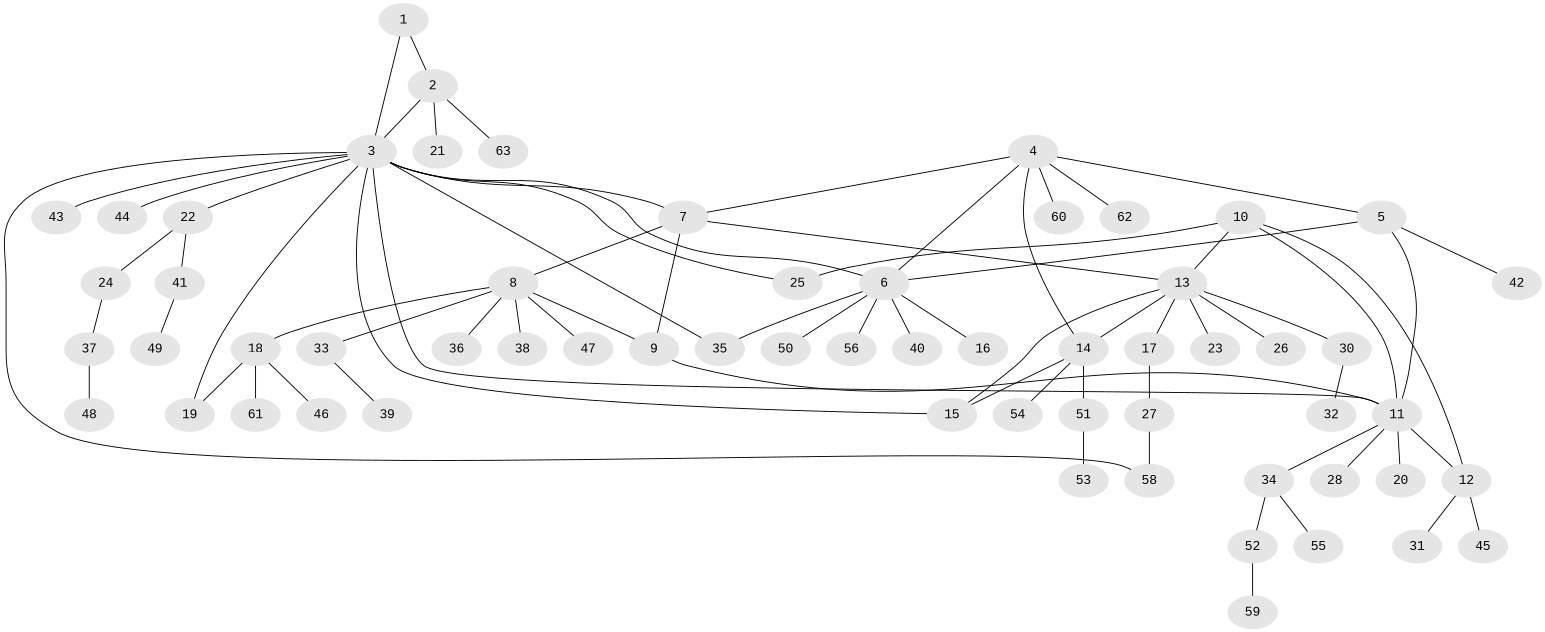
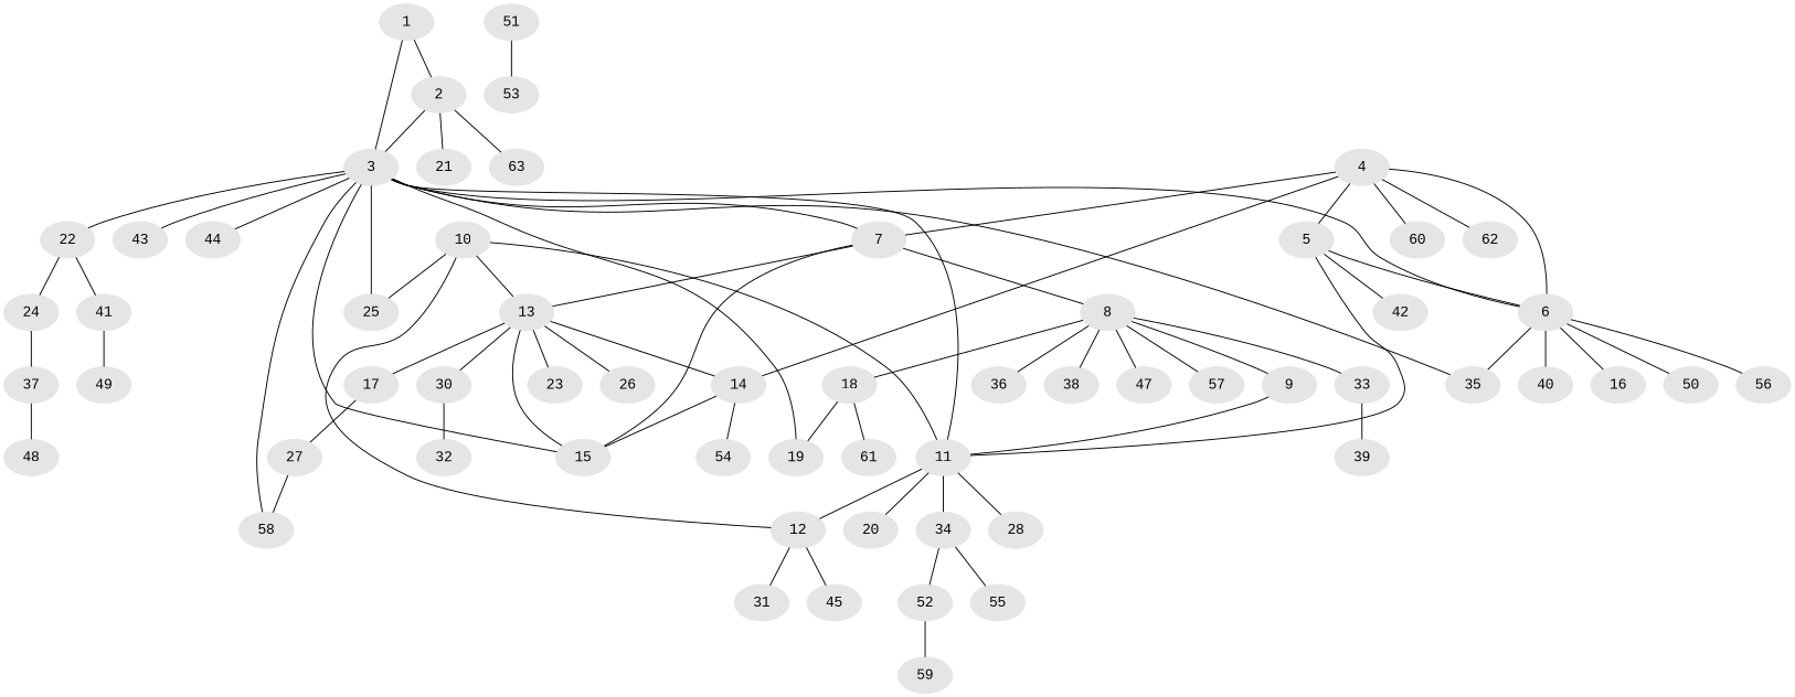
  graph {
    fontname="Liberation Mono"
    node [color=gray90 fontname="Liberation Mono" style=filled]
    edge [fontname="Liberation Mono"]
    1
    2
    3
    21
    63
    6
    7
    11
    15
    19
    22
    25
    35
    43
    44
    58
    40
    16
    50
    56
    8
    9
    13
    12
    20
    28
    34
    24
    41
    4
    5
    14
    60
    62
    42
    51
    54
    18
    33
    36
    38
    47
+   57
    17
    23
    26
    30
-   46
    61
    39
    10
    31
    45
    52
    55
    27
    32
    53
    37
    49
    48
    59
    1 -- 2
    1 -- 3
    2 -- 3
    2 -- 21
    2 -- 63
    3 -- 6
    3 -- 7
    3 -- 11
    3 -- 15
    3 -- 19
    3 -- 22
    3 -- 25
    3 -- 35
    3 -- 43
    3 -- 44
    3 -- 58
    6 -- 35
    6 -- 40
    6 -- 16
    6 -- 50
    6 -- 56
    7 -- 8
-   7 -- 9
+   7 -- 15
    7 -- 13
    11 -- 12
    11 -- 20
    11 -- 28
    11 -- 34
    22 -- 24
    22 -- 41
    8 -- 9
    8 -- 18
    8 -- 33
    8 -- 36
    8 -- 38
    8 -- 47
+   8 -- 57
    9 -- 11
    13 -- 15
    13 -- 14
    13 -- 17
    13 -- 23
    13 -- 26
    13 -- 30
    12 -- 31
    12 -- 45
    34 -- 52
    34 -- 55
    24 -- 37
    41 -- 49
    4 -- 6
    4 -- 7
    4 -- 5
    4 -- 14
    4 -- 60
    4 -- 62
    5 -- 6
    5 -- 11
    5 -- 42
    14 -- 15
-   14 -- 51
    14 -- 54
    51 -- 53
    18 -- 19
-   18 -- 46
    18 -- 61
    33 -- 39
    17 -- 27
    30 -- 32
    10 -- 11
    10 -- 25
    10 -- 13
    10 -- 12
    52 -- 59
    27 -- 58
    37 -- 48
  }
